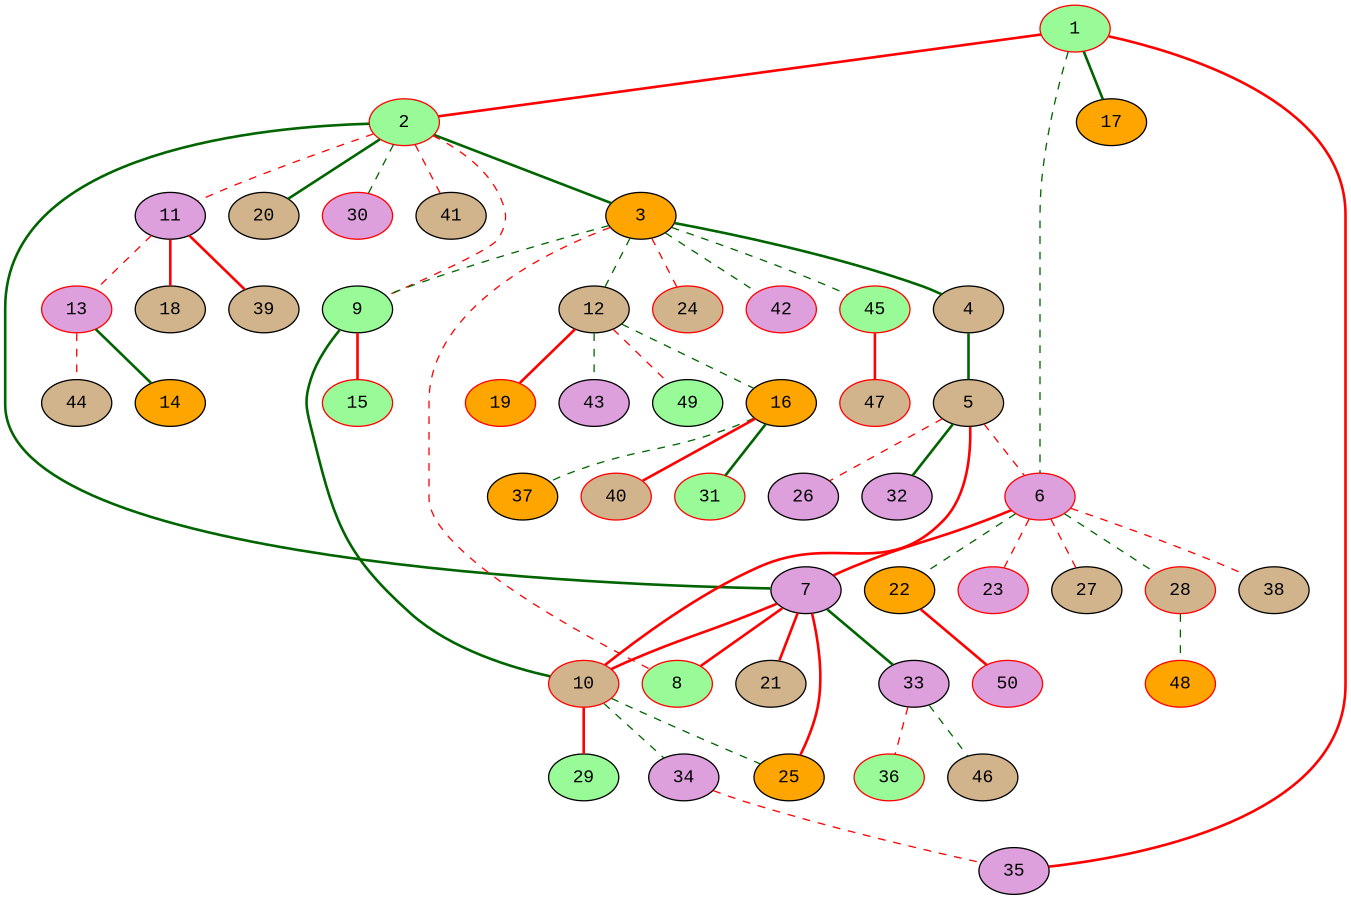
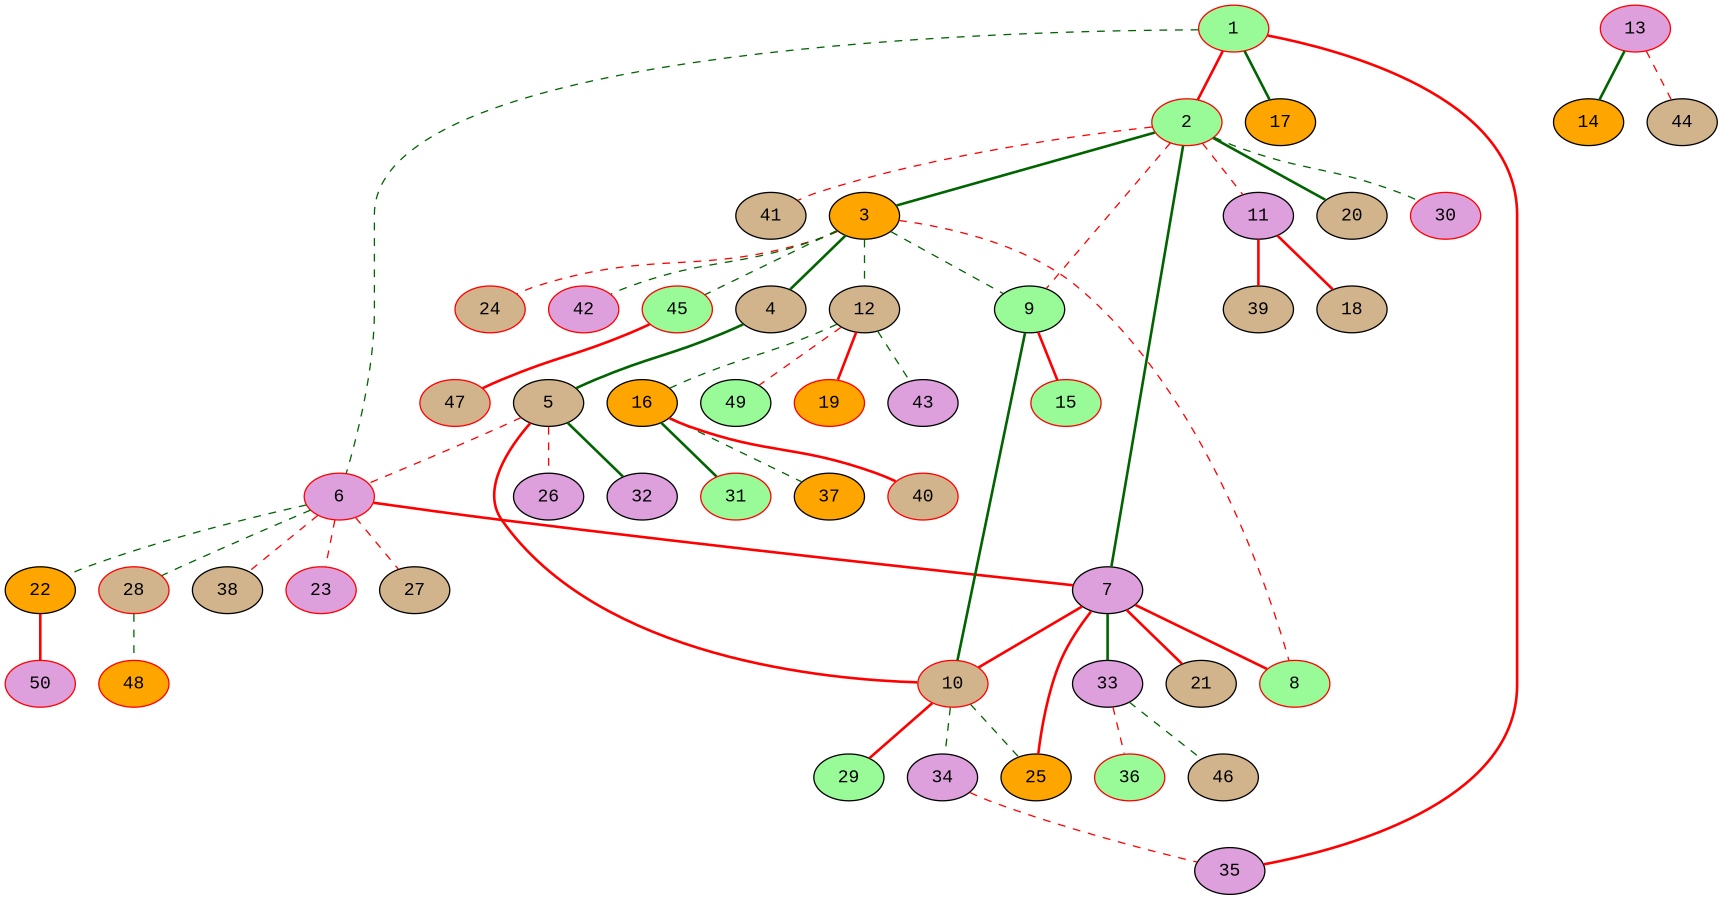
  graph {
    fontname="Liberation Mono"
    node [color=black fillcolor=tan fontname="Liberation Mono" style=filled]
    edge [color=red fontname="Liberation Mono" style=dashed]
    1 [color=red fillcolor=palegreen]
    2 [color=red fillcolor=palegreen]
    6 [color=red fillcolor=plum]
    17 [fillcolor=orange]
    35 [fillcolor=plum]
    3 [fillcolor=orange]
    7 [fillcolor=plum]
    9 [fillcolor=palegreen]
    11 [fillcolor=plum]
    20
    30 [color=red fillcolor=plum]
    41
    22 [fillcolor=orange]
    23 [color=red fillcolor=plum]
    27
    28 [color=red]
    38
    4
    8 [color=red fillcolor=palegreen]
    12
    24 [color=red]
    42 [color=red fillcolor=plum]
    45 [color=red fillcolor=palegreen]
    10 [color=red]
    21
    25 [fillcolor=orange]
    33 [fillcolor=plum]
    15 [color=red fillcolor=palegreen]
    13 [color=red fillcolor=plum]
    18
    39
    5
    16 [fillcolor=orange]
    19 [color=red fillcolor=orange]
    43 [fillcolor=plum]
    49 [fillcolor=palegreen]
    47 [color=red]
    26 [fillcolor=plum]
    32 [fillcolor=plum]
    29 [fillcolor=palegreen]
    34 [fillcolor=plum]
    50 [color=red fillcolor=plum]
    48 [color=red fillcolor=orange]
    36 [color=red fillcolor=palegreen]
    46
    14 [fillcolor=orange]
    44
    31 [color=red fillcolor=palegreen]
    37 [fillcolor=orange]
    40 [color=red]
    1 -- 2 [style=bold]
    1 -- 6 [color=darkgreen]
    1 -- 17 [color=darkgreen style=bold]
    1 -- 35 [style=bold]
    2 -- 3 [color=darkgreen style=bold]
    2 -- 7 [color=darkgreen style=bold]
    2 -- 9
    2 -- 11
    2 -- 20 [color=darkgreen style=bold]
    2 -- 30 [color=darkgreen]
    2 -- 41
    6 -- 7 [style=bold]
    6 -- 22 [color=darkgreen]
    6 -- 23
    6 -- 27
    6 -- 28 [color=darkgreen]
    6 -- 38
    3 -- 9 [color=darkgreen]
    3 -- 4 [color=darkgreen style=bold]
    3 -- 8
    3 -- 12 [color=darkgreen]
    3 -- 24
    3 -- 42 [color=darkgreen]
    3 -- 45 [color=darkgreen]
    7 -- 8 [style=bold]
    7 -- 10 [style=bold]
    7 -- 21 [style=bold]
    7 -- 25 [style=bold]
    7 -- 33 [color=darkgreen style=bold]
    9 -- 10 [color=darkgreen style=bold]
    9 -- 15 [style=bold]
-   11 -- 13
    11 -- 18 [style=bold]
    11 -- 39 [style=bold]
    22 -- 50 [style=bold]
    28 -- 48 [color=darkgreen]
    4 -- 5 [color=darkgreen style=bold]
    12 -- 16 [color=darkgreen]
    12 -- 19 [style=bold]
    12 -- 43 [color=darkgreen]
    12 -- 49
    45 -- 47 [style=bold]
    10 -- 25 [color=darkgreen]
    10 -- 29 [style=bold]
    10 -- 34 [color=darkgreen]
    33 -- 36
    33 -- 46 [color=darkgreen]
    13 -- 14 [color=darkgreen style=bold]
    13 -- 44
    5 -- 6
    5 -- 10 [style=bold]
    5 -- 26
    5 -- 32 [color=darkgreen style=bold]
    16 -- 31 [color=darkgreen style=bold]
    16 -- 37 [color=darkgreen]
    16 -- 40 [style=bold]
    34 -- 35
  }
